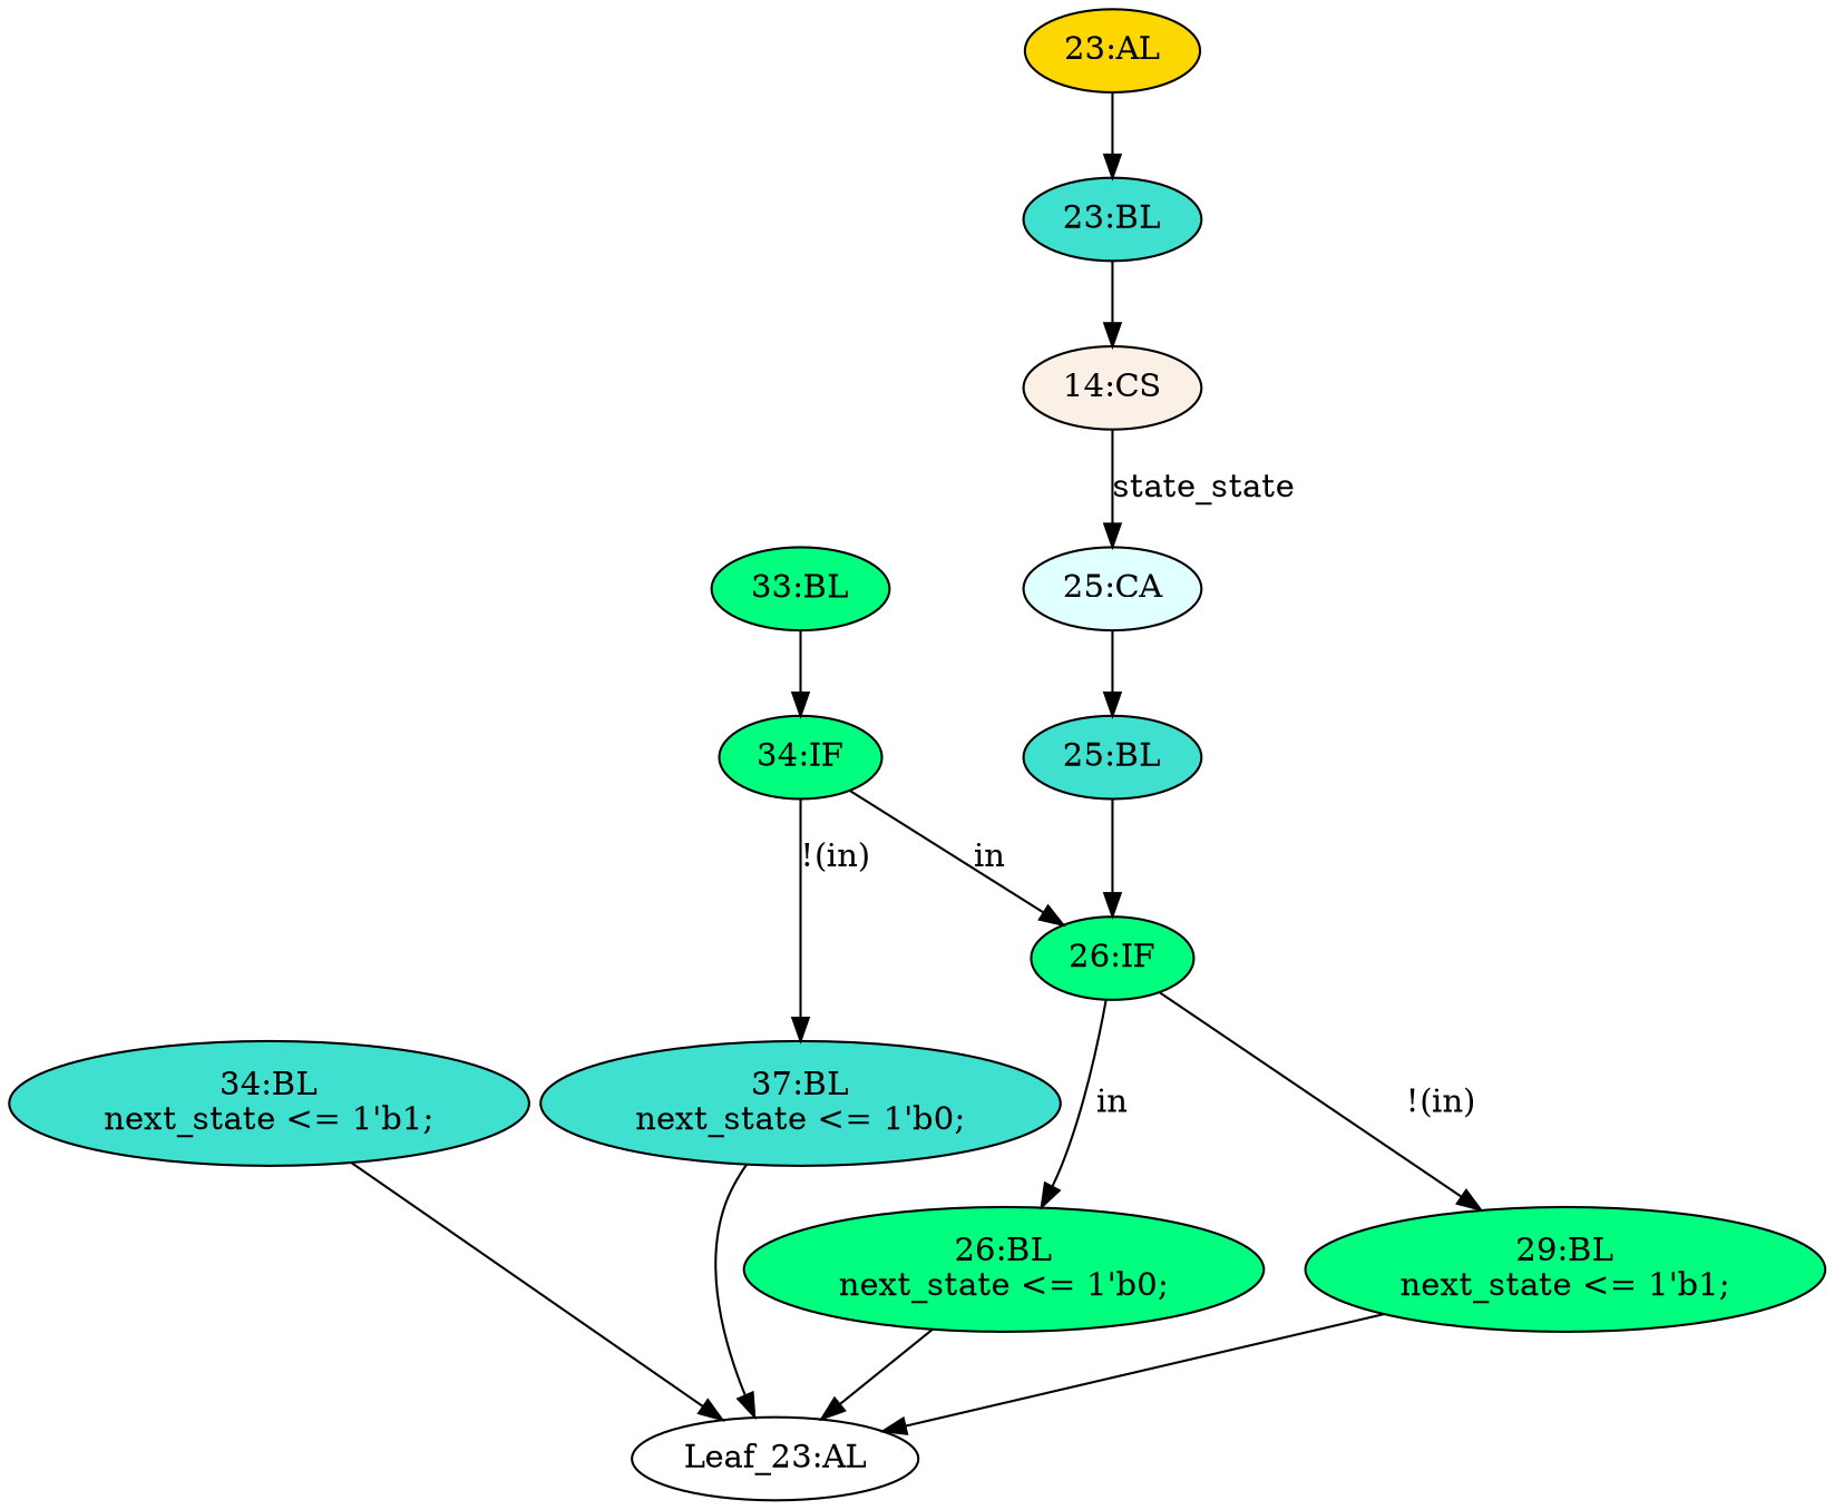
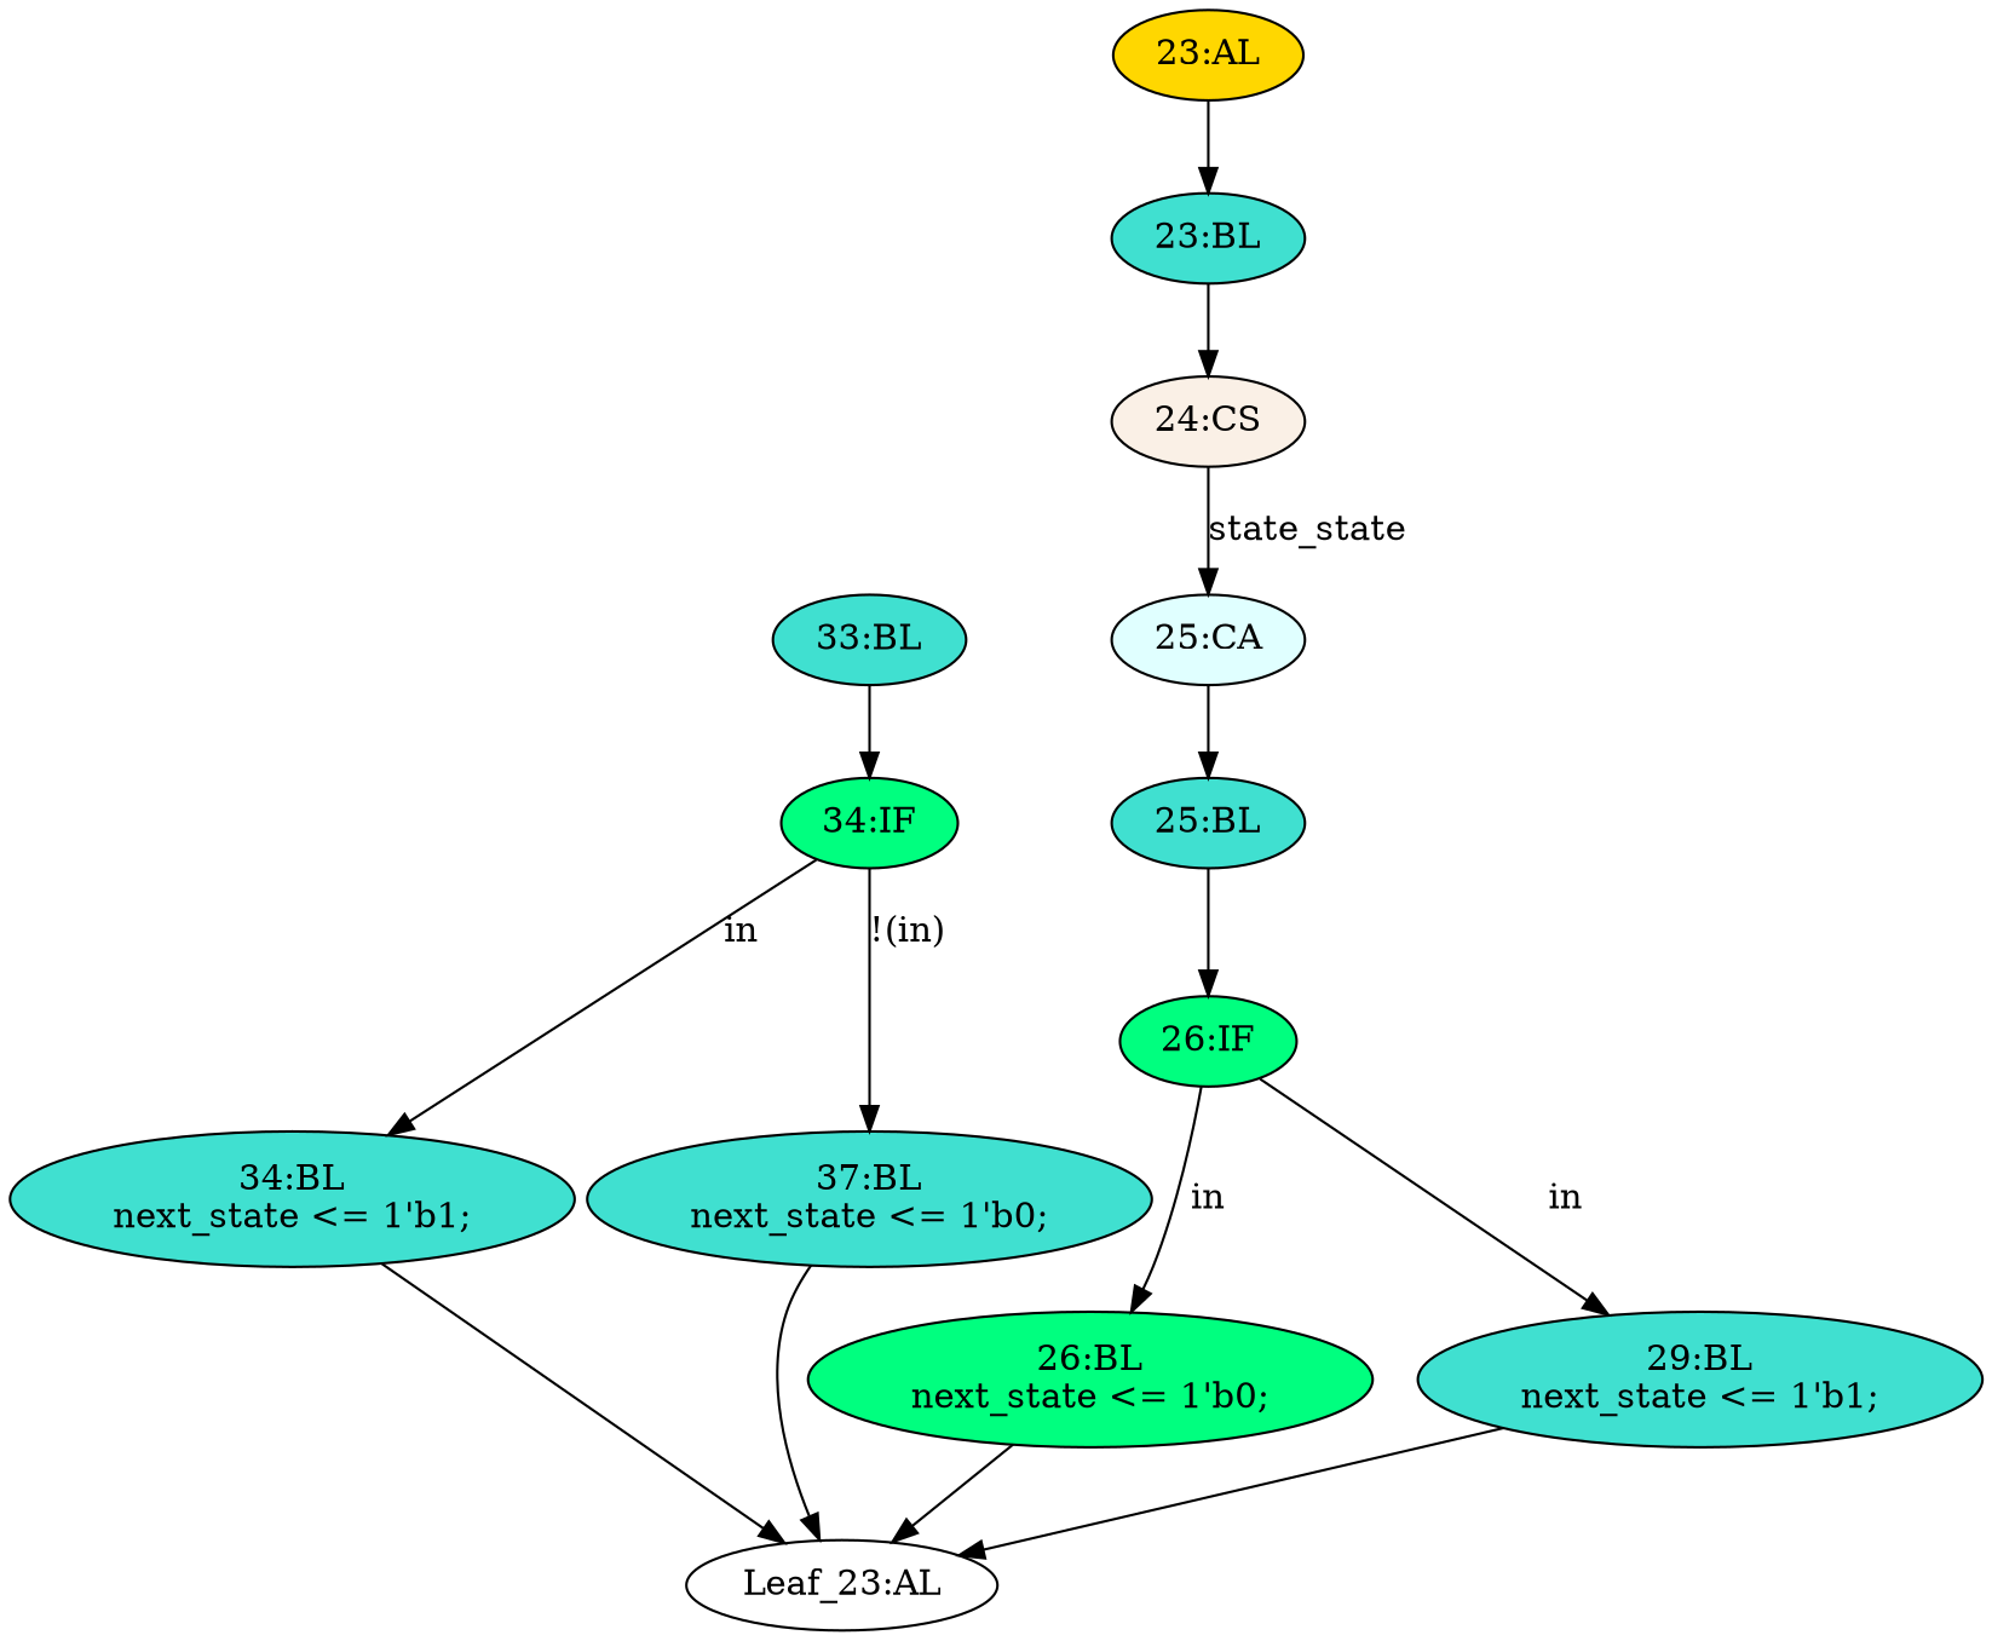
  strict digraph {
    node [fillcolor=turquoise statements="[]" style=filled typ=Block]
    edge [cond="[]" lineno=None]
-   n1 [ast="<pyverilog.vparser.ast.Block object at 0x7fa5bd71c210>" fillcolor=springgreen label="33:BL"]
+   n1 [ast="<pyverilog.vparser.ast.Block object at 0x7fa5bd71c210>" label="33:BL"]
    n2 [ast="<pyverilog.vparser.ast.IfStatement object at 0x7fa5bd71c290>" fillcolor=springgreen label="34:IF" typ=IfStatement]
    n3 [ast="<pyverilog.vparser.ast.Block object at 0x7fa5bd71c510>" label="34:BL\nnext_state <= 1'b1;" statements="[<pyverilog.vparser.ast.NonblockingSubstitution object at 0x7fa5bd71c550>]"]
    n4 [ast="<pyverilog.vparser.ast.Block object at 0x7fa5bd71c310>" label="37:BL\nnext_state <= 1'b0;" statements="[<pyverilog.vparser.ast.NonblockingSubstitution object at 0x7fa5bd71c350>]"]
    n5 [def_var="['next_state']" label="Leaf_23:AL" fillcolor="" statements="" style="" typ=""]
    n6 [ast="<pyverilog.vparser.ast.Case object at 0x7fa5bd71cb10>" fillcolor=lightcyan label="25:CA" typ=Case]
    n7 [ast="<pyverilog.vparser.ast.Block object at 0x7fa5bd71cb90>" label="25:BL"]
    n8 [ast="<pyverilog.vparser.ast.IfStatement object at 0x7fa5bd71c6d0>" fillcolor=springgreen label="26:IF" typ=IfStatement]
    n9 [ast="<pyverilog.vparser.ast.Block object at 0x7fa5bd71c890>" fillcolor=springgreen label="26:BL\nnext_state <= 1'b0;" statements="[<pyverilog.vparser.ast.NonblockingSubstitution object at 0x7fa5bd71c8d0>]"]
-   n10 [ast="<pyverilog.vparser.ast.Block object at 0x7fa5bd71c710>" fillcolor=springgreen label="29:BL\nnext_state <= 1'b1;" statements="[<pyverilog.vparser.ast.NonblockingSubstitution object at 0x7fa5bd71c750>]"]
-   n11 [ast="<pyverilog.vparser.ast.CaseStatement object at 0x7fa5bd71cc50>" fillcolor=linen label="14:CS" typ=CaseStatement]
+   n10 [ast="<pyverilog.vparser.ast.Block object at 0x7fa5bd71c710>" label="29:BL\nnext_state <= 1'b1;" statements="[<pyverilog.vparser.ast.NonblockingSubstitution object at 0x7fa5bd71c750>]"]
+   n11 [ast="<pyverilog.vparser.ast.CaseStatement object at 0x7fa5bd71cc50>" fillcolor=linen label="24:CS" typ=CaseStatement]
    n12 [ast="<pyverilog.vparser.ast.Always object at 0x7fa5bd71cd90>" clk_sens=False fillcolor=gold label="23:AL" sens="['present_state', 'in']" typ=Always use_var="['present_state', 'in']"]
    n13 [ast="<pyverilog.vparser.ast.Block object at 0x7fa5bd71cf50>" label="23:BL"]
    n1 -> n2
-   n2 -> n8 [cond="['in']" label=in lineno=34]
+   n2 -> n3 [cond="['in']" label=in lineno=34]
    n2 -> n4 [cond="['in']" label="!(in)" lineno=34]
    n3 -> n5
    n4 -> n5
    n6 -> n7
    n7 -> n8
    n8 -> n9 [cond="['in']" label=in lineno=26]
-   n8 -> n10 [cond="['in']" label="!(in)" lineno=26]
+   n8 -> n10 [cond="['in']" label=in lineno=26]
    n9 -> n5
    n10 -> n5
    n11 -> n6 [cond="['present_state']" label=state_state lineno=24]
    n12 -> n13
    n13 -> n11
  }
